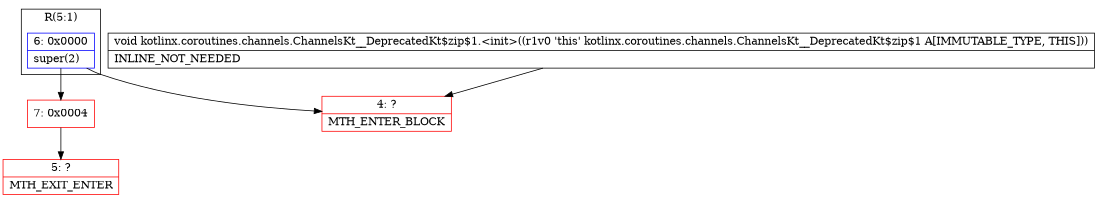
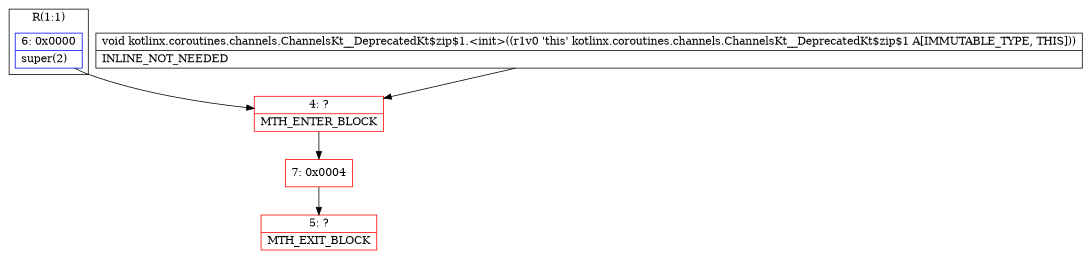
  digraph {
    node [color=red shape=record]
    n1 [color=blue label="{6\:\ 0x0000|super(2)\l}"]
    n2 [label="{7\:\ 0x0004}"]
    n3 [label="{4\:\ ?|MTH_ENTER_BLOCK\l}"]
-   n4 [label="{5\:\ ?|MTH_EXIT_ENTER\l}"]
+   n4 [label="{5\:\ ?|MTH_EXIT_BLOCK\l}"]
    n5 [label="{void kotlinx.coroutines.channels.ChannelsKt__DeprecatedKt$zip$1.\<init\>((r1v0 'this' kotlinx.coroutines.channels.ChannelsKt__DeprecatedKt$zip$1 A[IMMUTABLE_TYPE, THIS]))  | INLINE_NOT_NEEDED\l}" color=""]
    subgraph cluster_1 {
-     label="R(5:1)"
+     label="R(1:1)"
      n1
    }
-   n1 -> n2
+   n3 -> n2
    n1 -> n3
    n2 -> n4
    n5 -> n3
  }
